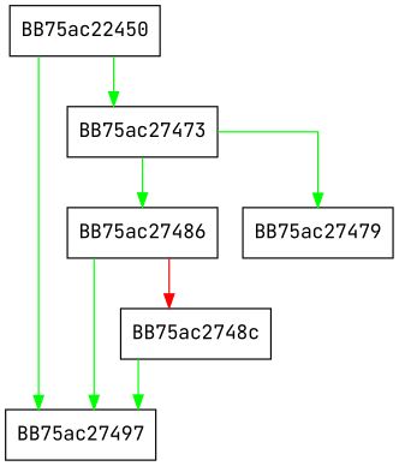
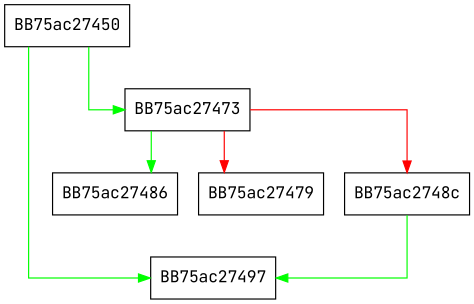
  digraph {
    fontname="JetBrains Mono"
    splines=ortho
    node [fontname="JetBrains Mono" shape=box]
    edge [color=green fontname="JetBrains Mono"]
-   BB75ac27450 [label=BB75ac22450]
+   BB75ac27450
    BB75ac27497
    BB75ac27473
    BB75ac27486
    BB75ac27479
    BB75ac2748c
    BB75ac27450 -> BB75ac27497
    BB75ac27450 -> BB75ac27473
    BB75ac27473 -> BB75ac27486
-   BB75ac27473 -> BB75ac27479
-   BB75ac27486 -> BB75ac27497
-   BB75ac27486 -> BB75ac2748c [color=red]
+   BB75ac27473 -> BB75ac27479 [color=red]
+   BB75ac27473 -> BB75ac2748c [color=red]
    BB75ac2748c -> BB75ac27497
  }
